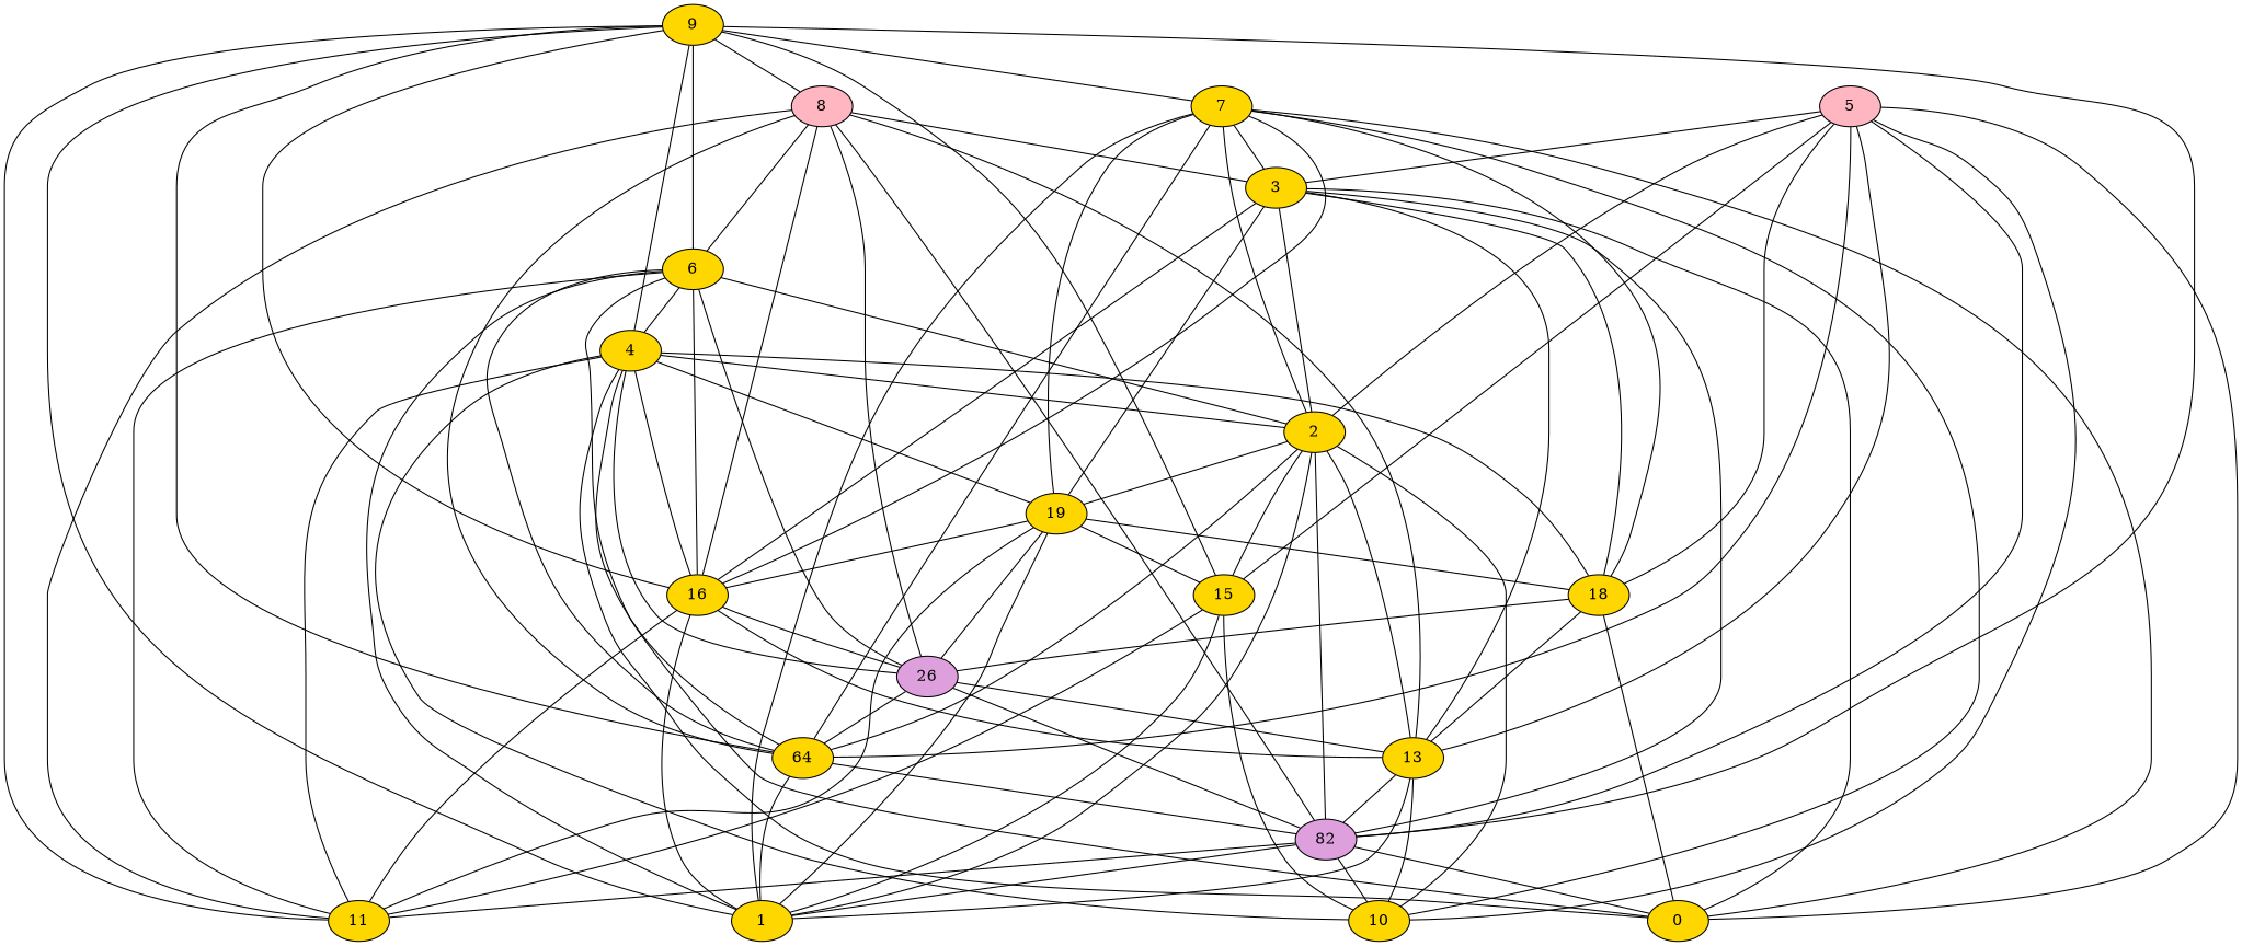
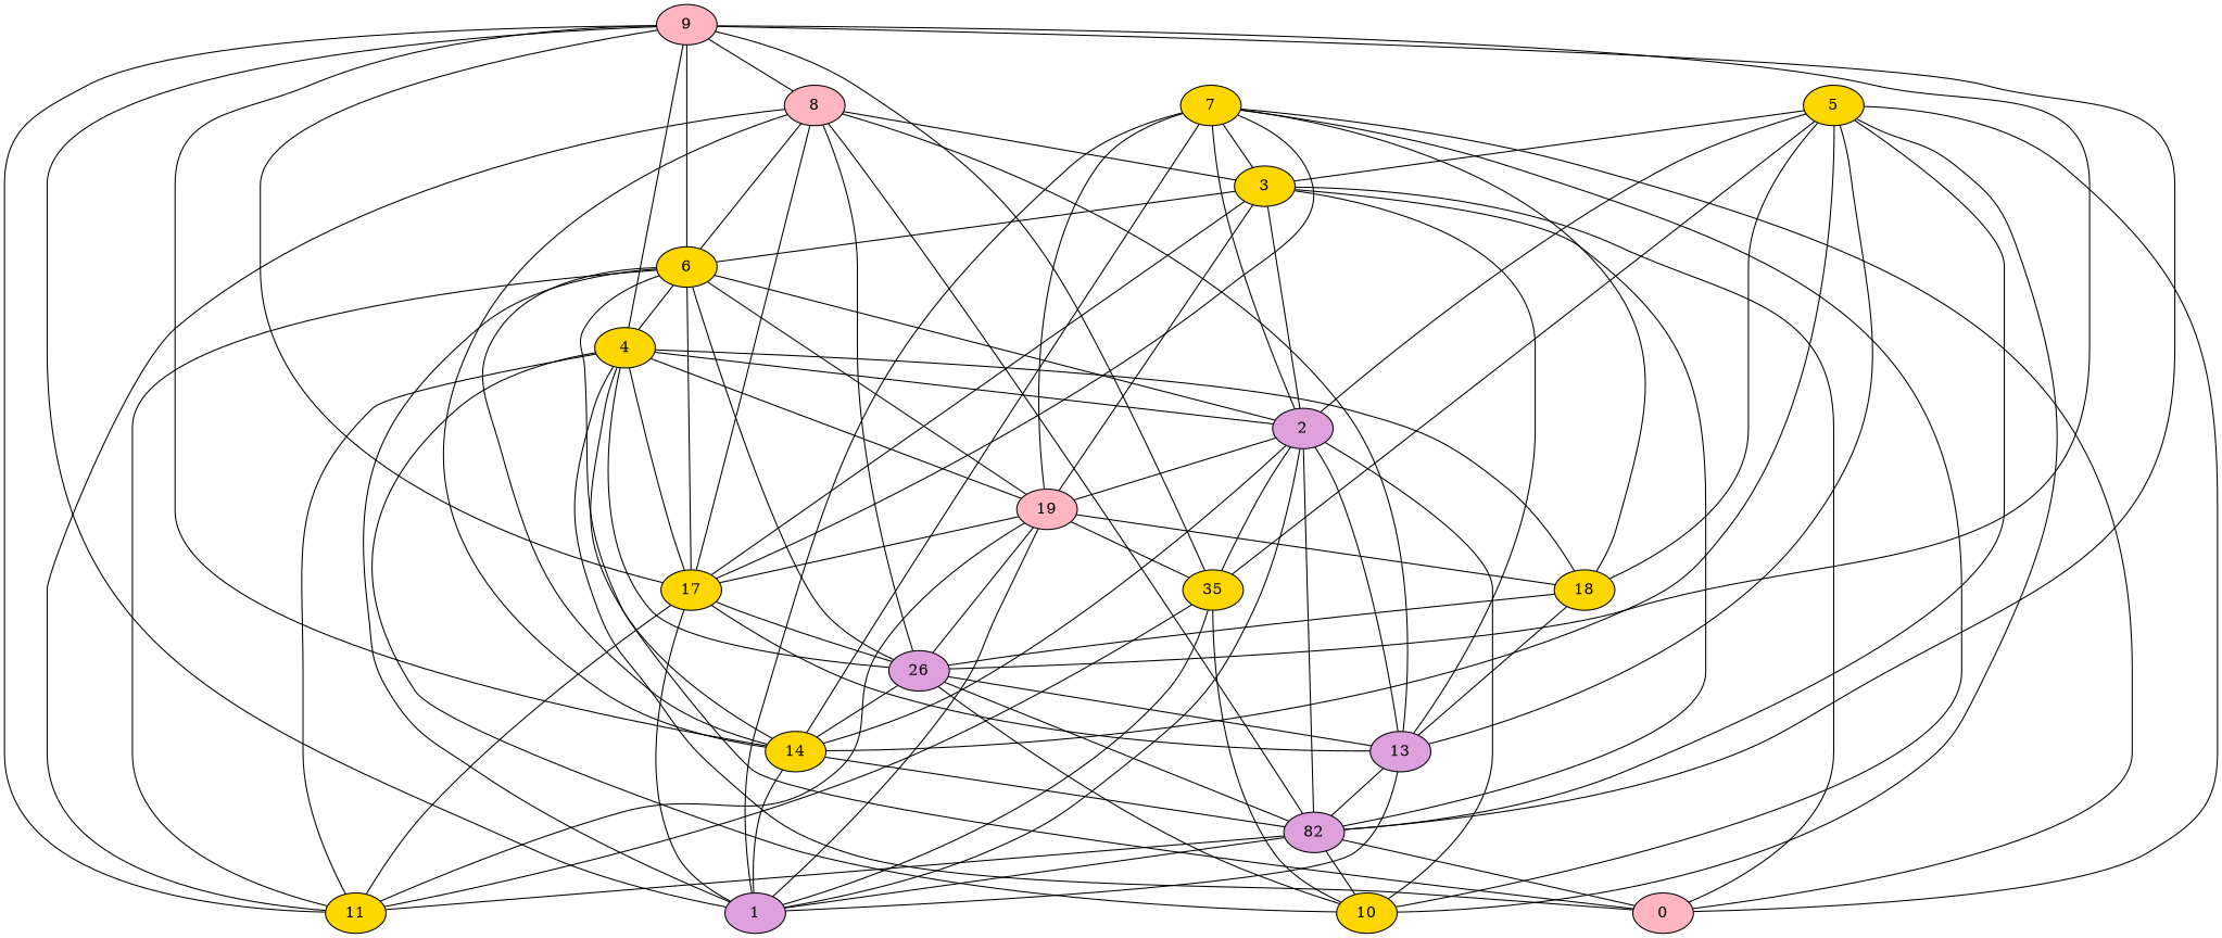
  digraph {
    node [fillcolor=gold style=filled]
    edge [color=black dir=none]
-   9
+   9 [fillcolor=lightpink]
    4
    10
    6
    n5 [fillcolor=plum label=82]
    11
    7
-   14 [label=64]
-   17 [label=16]
+   14
+   17
    8 [fillcolor=lightpink]
-   1
-   15
+   1 [fillcolor=plum]
+   15 [label=35]
    18
    n14 [fillcolor=plum label=26]
-   0
-   2
-   5 [fillcolor=lightpink]
-   19
-   13
+   0 [fillcolor=lightpink]
+   2 [fillcolor=plum]
+   5
+   19 [fillcolor=lightpink]
+   13 [fillcolor=plum]
    3
    subgraph sub_1 {
      9
      4
      10
      6
      n5
      11
      7
      14
      17
      8
      1
      15
      18
      n14
      0
      2
      5
      19
      13
      3
    }
    9 -> 4
    9 -> 6
    9 -> n5
    9 -> 11
-   9 -> 7
+   9 -> n14
    9 -> 14
    9 -> 17
    9 -> 8
    9 -> 1
    9 -> 15
    4 -> 10
    4 -> 11
    4 -> 14
    4 -> 17
    4 -> 18
    4 -> n14
    4 -> 0
    4 -> 2
    4 -> 19
    6 -> 4
    6 -> 11
    6 -> 14
    6 -> 17
    6 -> 1
    6 -> n14
    6 -> 0
    6 -> 2
+   6 -> 19
    n5 -> 10
    n5 -> 11
    n5 -> 1
    n5 -> 0
    7 -> 10
    7 -> 14
    7 -> 17
    7 -> 1
    7 -> 18
    7 -> 0
    7 -> 2
    7 -> 19
    7 -> 3
    14 -> n5
    14 -> 1
    17 -> 11
    17 -> 1
    17 -> n14
    17 -> 13
    8 -> 6
    8 -> n5
    8 -> 11
    8 -> 14
    8 -> 17
    8 -> n14
    8 -> 13
    8 -> 3
    15 -> 10
    15 -> 11
    15 -> 1
    18 -> n14
-   18 -> 0
    18 -> 13
    n14 -> n5
    n14 -> 14
    n14 -> 13
    2 -> 10
    2 -> n5
    2 -> 14
    2 -> 1
    2 -> 15
    2 -> 19
    2 -> 13
    5 -> 10
    5 -> n5
    5 -> 14
    5 -> 15
    5 -> 18
    5 -> 0
    5 -> 2
    5 -> 13
    5 -> 3
    19 -> 11
    19 -> 17
    19 -> 1
    19 -> 15
    19 -> 18
    19 -> n14
-   13 -> 10
+   n14 -> 10
    13 -> n5
    13 -> 1
    3 -> n5
    3 -> 17
-   3 -> 18
+   3 -> 6
    3 -> 0
    3 -> 2
    3 -> 19
    3 -> 13
  }
